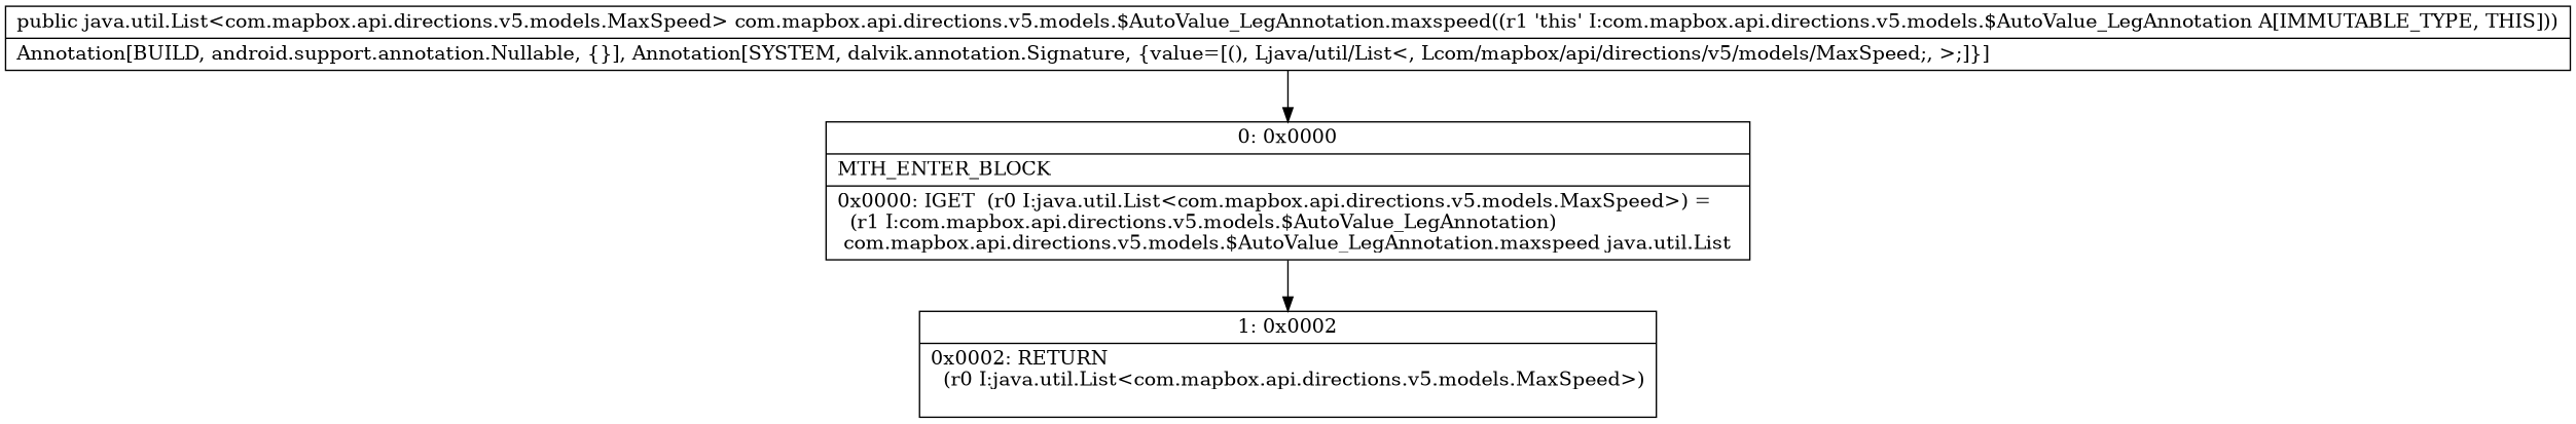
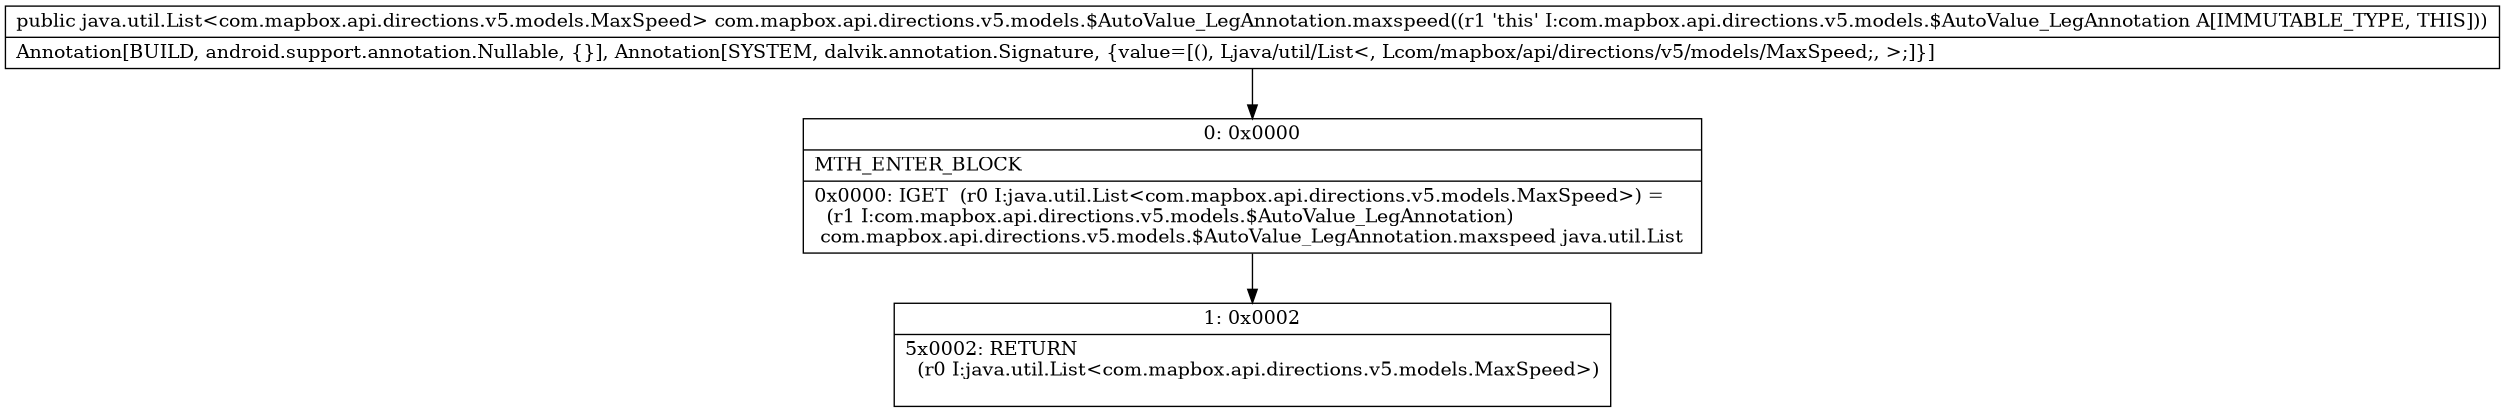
  digraph {
    node [shape=record]
    n1 [label="{0\:\ 0x0000|MTH_ENTER_BLOCK\l|0x0000: IGET  (r0 I:java.util.List\<com.mapbox.api.directions.v5.models.MaxSpeed\>) = \l  (r1 I:com.mapbox.api.directions.v5.models.$AutoValue_LegAnnotation)\l com.mapbox.api.directions.v5.models.$AutoValue_LegAnnotation.maxspeed java.util.List \l}"]
-   n2 [label="{1\:\ 0x0002|0x0002: RETURN  \l  (r0 I:java.util.List\<com.mapbox.api.directions.v5.models.MaxSpeed\>)\l \l}"]
+   n2 [label="{1\:\ 0x0002|5x0002: RETURN  \l  (r0 I:java.util.List\<com.mapbox.api.directions.v5.models.MaxSpeed\>)\l \l}"]
    n3 [label="{public java.util.List\<com.mapbox.api.directions.v5.models.MaxSpeed\> com.mapbox.api.directions.v5.models.$AutoValue_LegAnnotation.maxspeed((r1 'this' I:com.mapbox.api.directions.v5.models.$AutoValue_LegAnnotation A[IMMUTABLE_TYPE, THIS]))  | Annotation[BUILD, android.support.annotation.Nullable, \{\}], Annotation[SYSTEM, dalvik.annotation.Signature, \{value=[(), Ljava\/util\/List\<, Lcom\/mapbox\/api\/directions\/v5\/models\/MaxSpeed;, \>;]\}]\l}"]
    n1 -> n2
    n3 -> n1
  }
